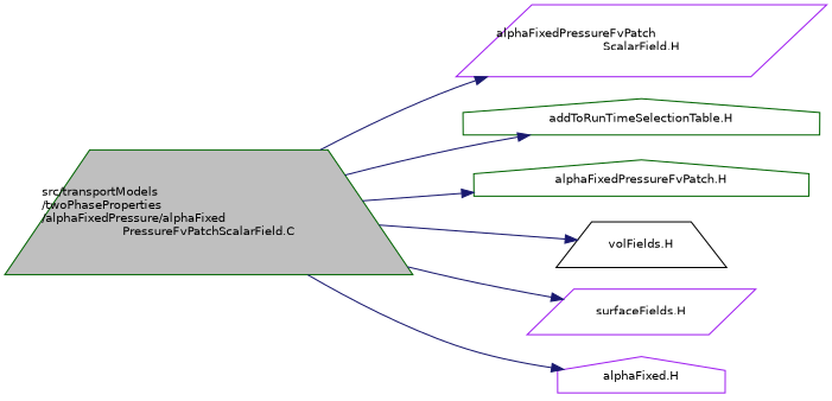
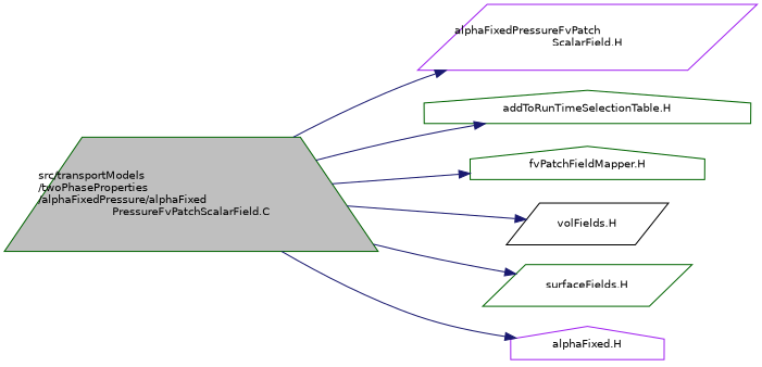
  digraph {
    rankdir=LR
    node [color=darkgreen fontname=Helvetica fontsize=10 shape=house]
    edge [color=midnightblue fontname=Helvetica fontsize=10 labelfontname=Helvetica labelfontsize=10 style=solid]
    n1 [fillcolor=grey75 fontcolor=black height=0.2 label="src/transportModels\l/twoPhaseProperties\l/alphaFixedPressure/alphaFixed\lPressureFvPatchScalarField.C" shape=trapezium style=filled width=0.4]
    n2 [color=purple height=0.2 label="alphaFixedPressureFvPatch\lScalarField.H" shape=parallelogram width=0.4]
    n3 [height=0.2 label="addToRunTimeSelectionTable.H" width=0.4]
-   n4 [height=0.2 label="alphaFixedPressureFvPatch.H" width=0.4]
-   n5 [color=black height=0.2 label="volFields.H" shape=trapezium width=0.4]
-   n6 [color=purple height=0.2 label="surfaceFields.H" shape=parallelogram width=0.4]
+   n4 [height=0.2 label="fvPatchFieldMapper.H" width=0.4]
+   n5 [color=black height=0.2 label="volFields.H" shape=parallelogram width=0.4]
+   n6 [height=0.2 label="surfaceFields.H" shape=parallelogram width=0.4]
    n7 [color=purple height=0.2 label="alphaFixed.H" width=0.4]
    n1 -> n2
    n1 -> n3
    n1 -> n4
    n1 -> n5
    n1 -> n6
    n1 -> n7
  }
